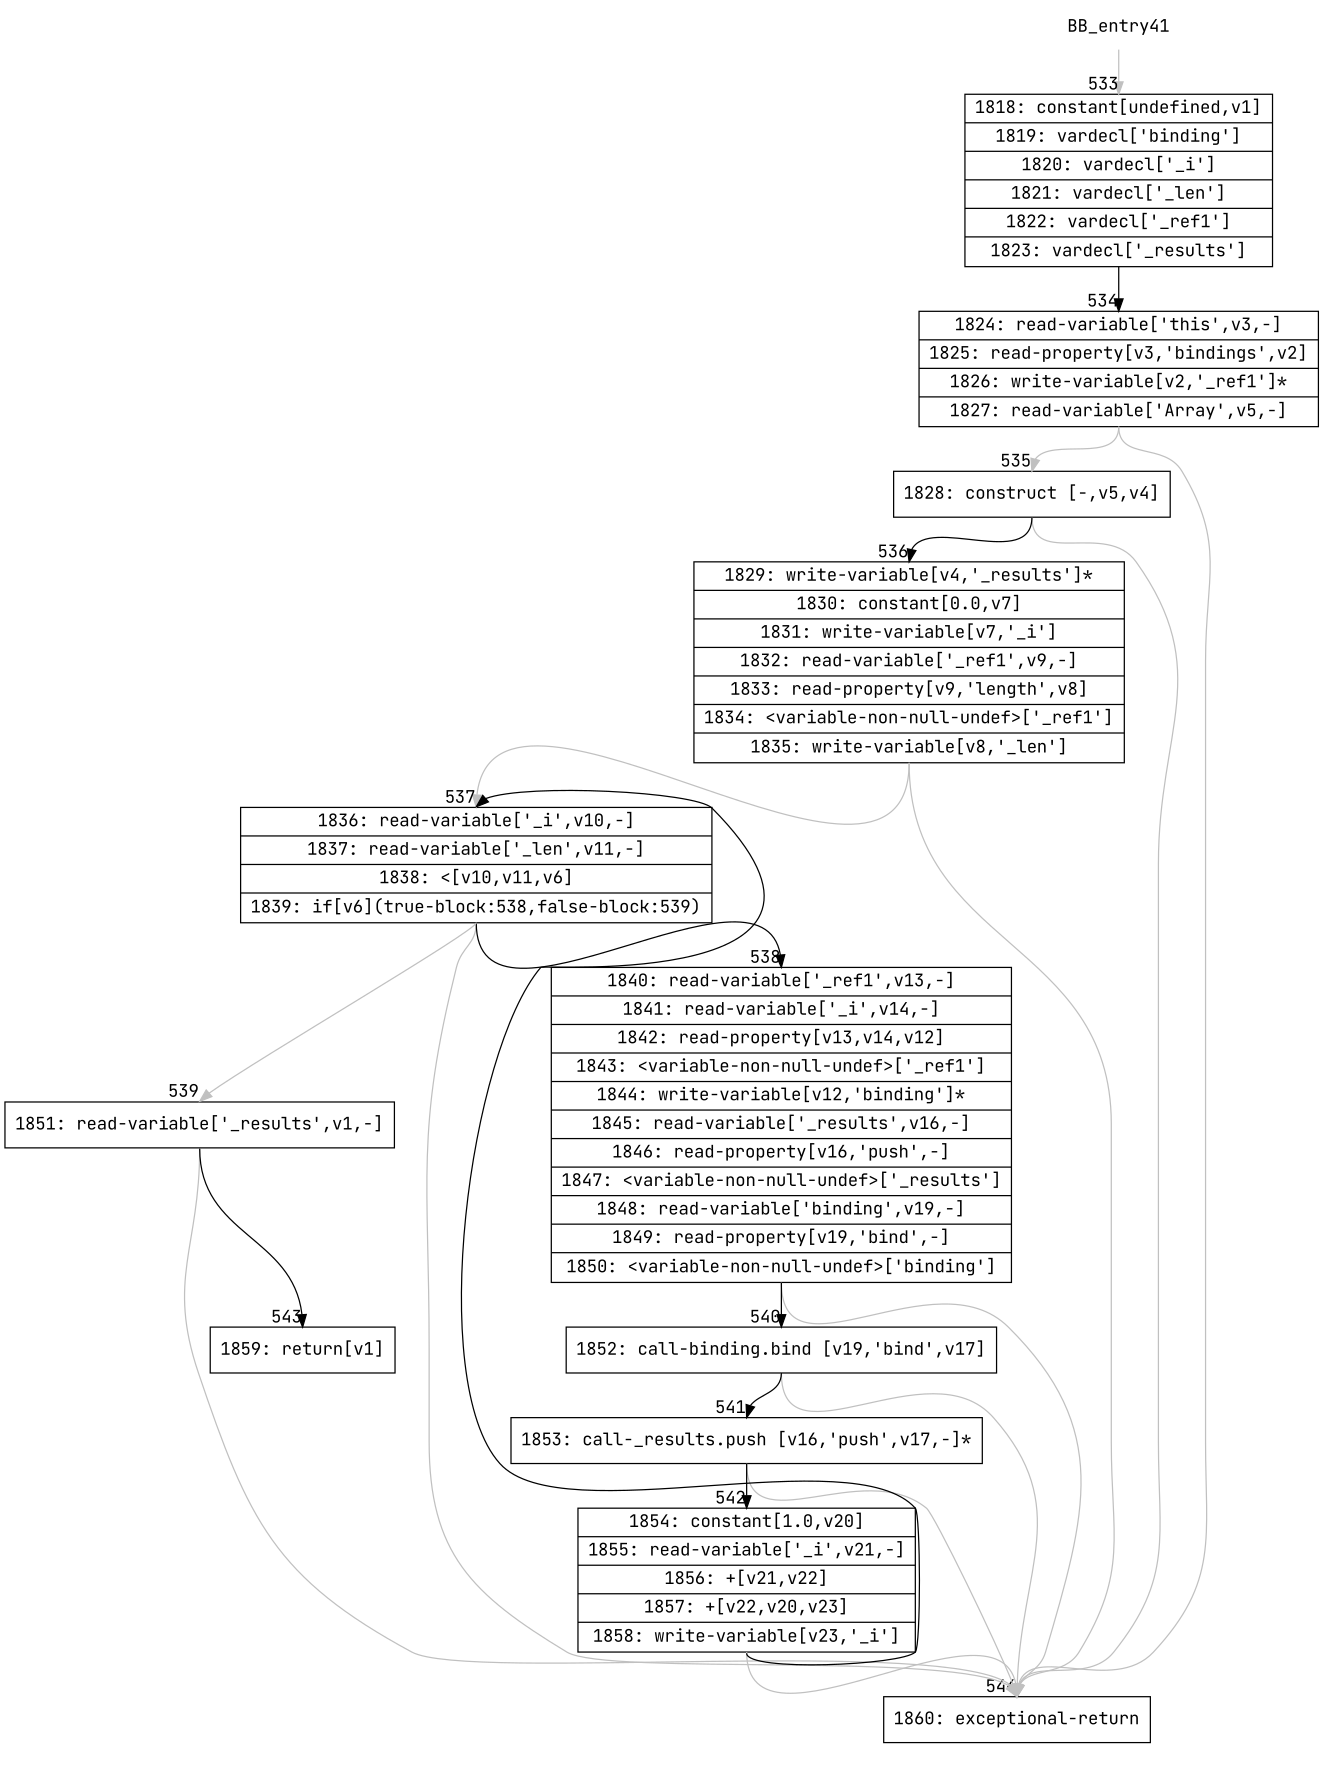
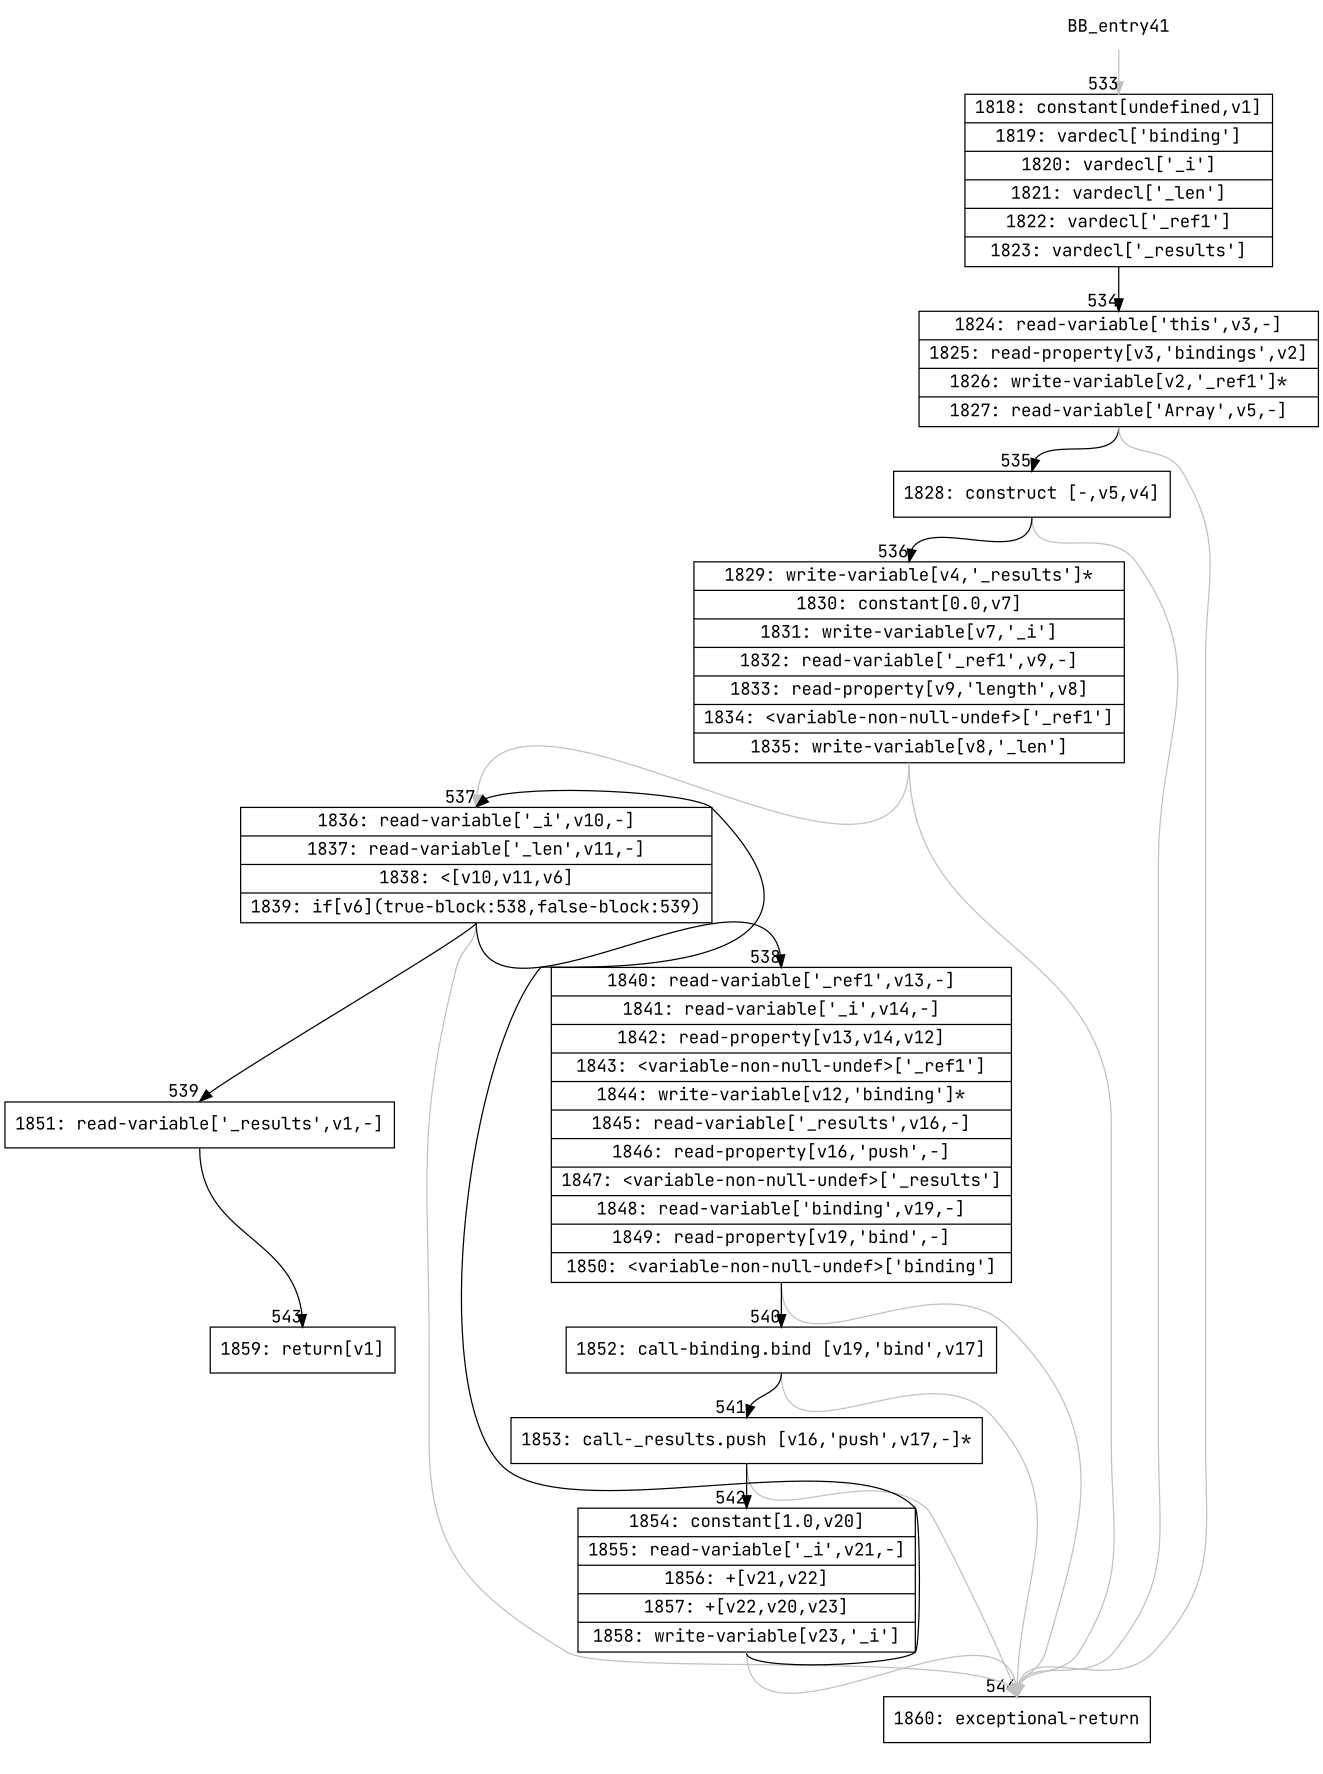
  digraph {
    fontname="JetBrains Mono"
    rankdir=TD
    node [fontname="JetBrains Mono" shape=record]
    edge [color=gray fontname="JetBrains Mono" headport=n tailport=s]
    BB_entry41 [shape=none]
    n2 [label="{1818: constant[undefined,v1]|1819: vardecl['binding']|1820: vardecl['_i']|1821: vardecl['_len']|1822: vardecl['_ref1']|1823: vardecl['_results']}"]
    n3 [label="{1824: read-variable['this',v3,-]|1825: read-property[v3,'bindings',v2]|1826: write-variable[v2,'_ref1']*|1827: read-variable['Array',v5,-]}"]
    n4 [label="{1828: construct [-,v5,v4]}"]
    n5 [label="{1860: exceptional-return}"]
    n6 [label="{1829: write-variable[v4,'_results']*|1830: constant[0.0,v7]|1831: write-variable[v7,'_i']|1832: read-variable['_ref1',v9,-]|1833: read-property[v9,'length',v8]|1834: \<variable-non-null-undef\>['_ref1']|1835: write-variable[v8,'_len']}"]
    n7 [label="{1836: read-variable['_i',v10,-]|1837: read-variable['_len',v11,-]|1838: \<[v10,v11,v6]|1839: if[v6](true-block:538,false-block:539)}"]
    n8 [label="{1840: read-variable['_ref1',v13,-]|1841: read-variable['_i',v14,-]|1842: read-property[v13,v14,v12]|1843: \<variable-non-null-undef\>['_ref1']|1844: write-variable[v12,'binding']*|1845: read-variable['_results',v16,-]|1846: read-property[v16,'push',-]|1847: \<variable-non-null-undef\>['_results']|1848: read-variable['binding',v19,-]|1849: read-property[v19,'bind',-]|1850: \<variable-non-null-undef\>['binding']}"]
    n9 [label="{1851: read-variable['_results',v1,-]}"]
    n10 [label="{1852: call-binding.bind [v19,'bind',v17]}"]
    n11 [label="{1859: return[v1]}"]
    n12 [label="{1853: call-_results.push [v16,'push',v17,-]*}"]
    n13 [label="{1854: constant[1.0,v20]|1855: read-variable['_i',v21,-]|1856: +[v21,v22]|1857: +[v22,v20,v23]|1858: write-variable[v23,'_i']}"]
    BB_entry41 -> n2 [headlabel="    533"]
    n2 -> n3 [headlabel="      534" color=""]
-   n3 -> n4 [headlabel="      535"]
+   n3 -> n4 [headlabel="      535" color=""]
    n3 -> n5 [headlabel="      544"]
    n4 -> n5
    n4 -> n6 [headlabel="      536" color=""]
    n6 -> n5
    n6 -> n7 [headlabel="      537"]
    n7 -> n5
    n7 -> n8 [headlabel="      538" color=""]
-   n7 -> n9 [headlabel="      539"]
+   n7 -> n9 [headlabel="      539" color=""]
    n8 -> n5
    n8 -> n10 [headlabel="      540" color=""]
-   n9 -> n5
    n9 -> n11 [headlabel="      543" color=""]
    n10 -> n5
    n10 -> n12 [headlabel="      541" color=""]
    n12 -> n5
    n12 -> n13 [headlabel="      542" color=""]
    n13 -> n5
    n13 -> n7 [color=""]
  }
